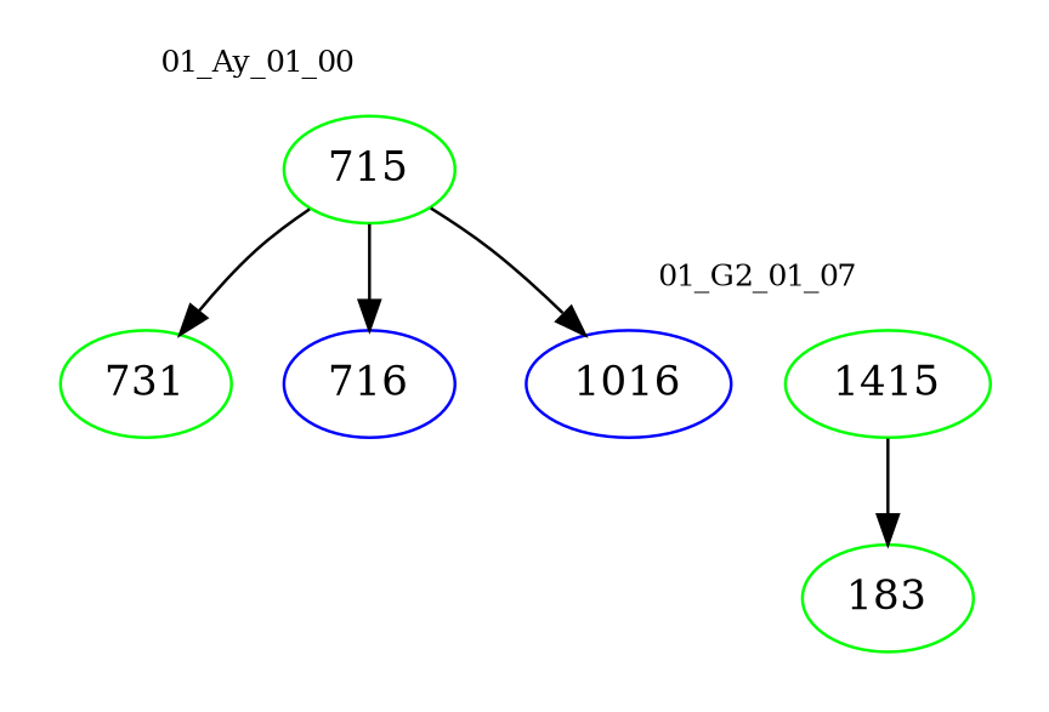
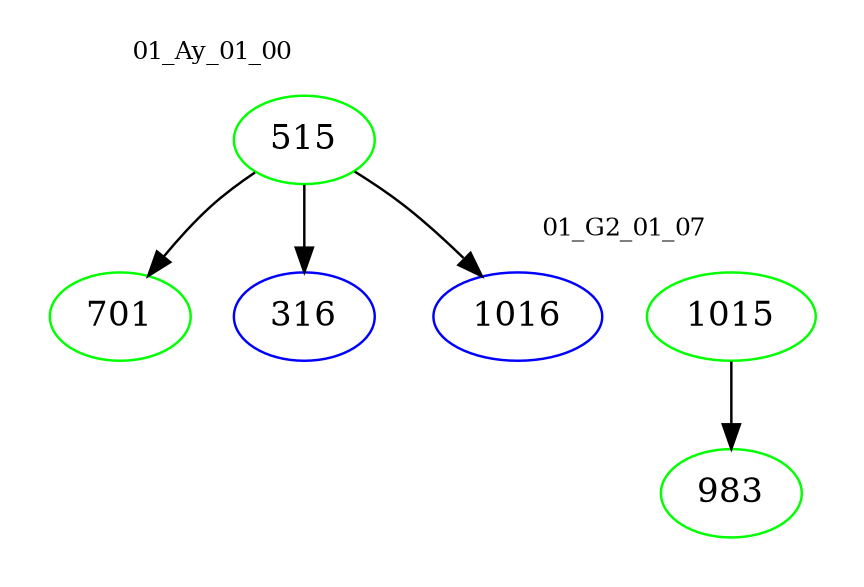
  digraph {
    node [color=green]
    edge [color=black]
-   n1 [label=715]
-   n2 [label=731]
-   n3 [color=blue label=716]
-   n4 [label=1415]
-   n5 [label=183]
+   n1 [label=515]
+   n2 [label=701]
+   n3 [color=blue label=316]
+   n4 [label=1015]
+   n5 [label=983]
    n6 [color=blue label=1016]
    subgraph cluster_1 {
      color=white
      fontsize=10
      label="01_Ay_01_00"
      n1
      n2
      n3
    }
    subgraph cluster_2 {
      color=white
      fontsize=10
      label="01_G2_01_07"
      n4
      n5
      n6
    }
    n1 -> n2
    n1 -> n3
    n1 -> n6
    n4 -> n5
  }
